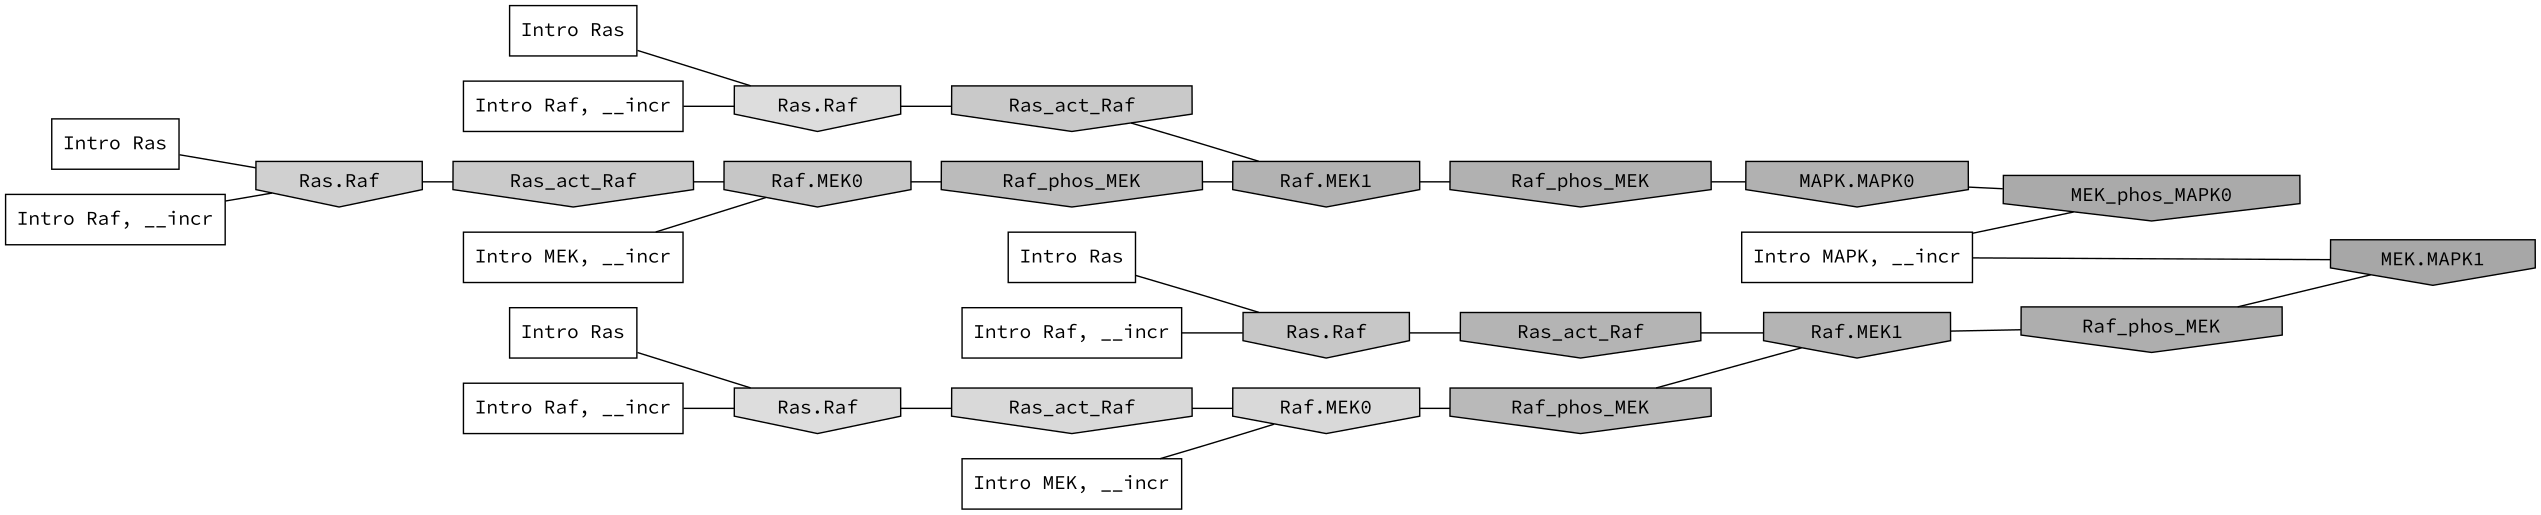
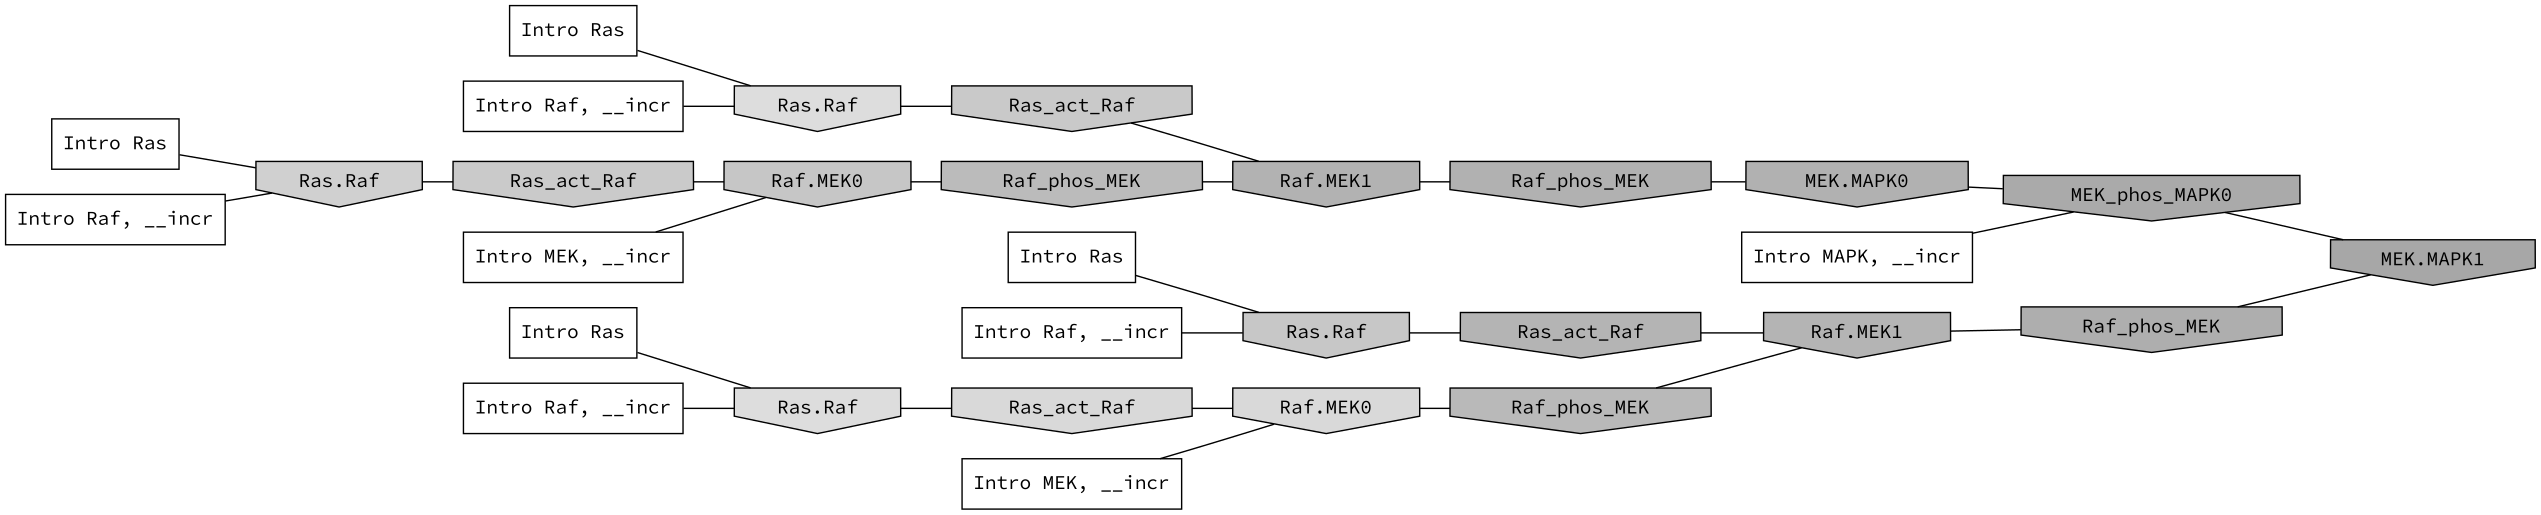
  digraph {
    fontname="Source Code Pro"
    rankdir=LR
    ranksep=0.30
    node [fillcolor="0.000 0.000 1.000" fontname="Source Code Pro" shape=invhouse style=filled]
    edge [color="0.000 0.000 0.000" dir=none fontname="Source Code Pro"]
    n1 [label="Intro Ras" shape=rectangle]
    n2 [fillcolor="0.000 0.000 0.780" label="Ras.Raf"]
    n3 [fillcolor="0.000 0.000 0.707" label=Ras_act_Raf]
    n4 [label="Intro Ras" shape=rectangle]
    n5 [fillcolor="0.000 0.000 0.815" label="Ras.Raf"]
    n6 [fillcolor="0.000 0.000 0.790" label=Ras_act_Raf]
    n7 [label="Intro Ras" shape=rectangle]
    n8 [fillcolor="0.000 0.000 0.865" label="Ras.Raf"]
    n9 [fillcolor="0.000 0.000 0.789" label=Ras_act_Raf]
    n10 [label="Intro Ras" shape=rectangle]
    n11 [fillcolor="0.000 0.000 0.867" label="Ras.Raf"]
    n12 [fillcolor="0.000 0.000 0.849" label=Ras_act_Raf]
    n13 [label="Intro Raf, __incr" shape=rectangle]
    n14 [label="Intro Raf, __incr" shape=rectangle]
    n15 [label="Intro Raf, __incr" shape=rectangle]
    n16 [label="Intro Raf, __incr" shape=rectangle]
    n17 [label="Intro MEK, __incr" shape=rectangle]
    n18 [fillcolor="0.000 0.000 0.775" label="Raf.MEK0"]
    n19 [fillcolor="0.000 0.000 0.734" label=Raf_phos_MEK]
    n20 [label="Intro MEK, __incr" shape=rectangle]
    n21 [fillcolor="0.000 0.000 0.849" label="Raf.MEK0"]
    n22 [fillcolor="0.000 0.000 0.723" label=Raf_phos_MEK]
    n23 [label="Intro MAPK, __incr" shape=rectangle]
    n24 [fillcolor="0.000 0.000 0.665" label=MEK_phos_MAPK0]
-   n25 [fillcolor="0.000 0.000 0.692" label="MAPK.MAPK0"]
+   n25 [fillcolor="0.000 0.000 0.692" label="MEK.MAPK0"]
    n26 [fillcolor="0.000 0.000 0.699" label="Raf.MEK1"]
    n27 [fillcolor="0.000 0.000 0.705" label="Raf.MEK1"]
    n28 [fillcolor="0.000 0.000 0.692" label=Raf_phos_MEK]
    n29 [fillcolor="0.000 0.000 0.683" label=Raf_phos_MEK]
    n30 [fillcolor="0.000 0.000 0.656" label="MEK.MAPK1"]
    n1 -> n2
    n2 -> n3
    n3 -> n27
    n4 -> n5
    n5 -> n6
    n6 -> n18
    n7 -> n8
    n8 -> n9
    n9 -> n26
    n10 -> n11
    n11 -> n12
    n12 -> n21
    n13 -> n11
    n14 -> n5
    n15 -> n2
    n16 -> n8
    n17 -> n18
    n18 -> n19
    n19 -> n26
    n20 -> n21
    n21 -> n22
    n22 -> n27
    n23 -> n24
-   n23 -> n30
+   n24 -> n30
    n25 -> n24
    n26 -> n28
    n27 -> n29
    n28 -> n25
    n29 -> n30
  }
